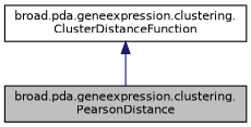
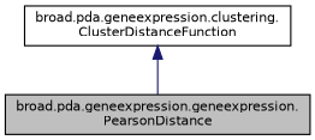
  digraph {
    node [color=black fontname=Helvetica fontsize=10 shape=record style=filled]
-   n1 [fillcolor=grey75 fontcolor=black height=0.2 label="broad.pda.geneexpression.clustering.\lPearsonDistance" width=0.4]
+   n1 [fillcolor=grey75 fontcolor=black height=0.2 label="broad.pda.geneexpression.geneexpression.\lPearsonDistance" width=0.4]
    n2 [fillcolor=white height=0.2 label="broad.pda.geneexpression.clustering.\lClusterDistanceFunction" width=0.4]
    n2 -> n1 [color=midnightblue dir=back fontname=Helvetica fontsize=10 labelfontname=Helvetica labelfontsize=10 style=solid]
  }
